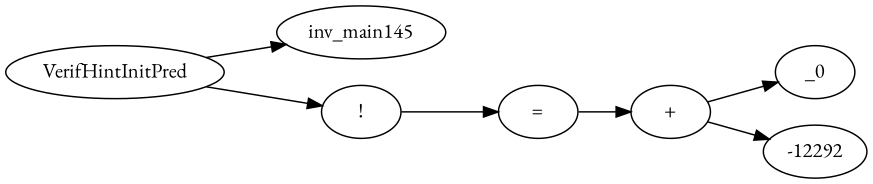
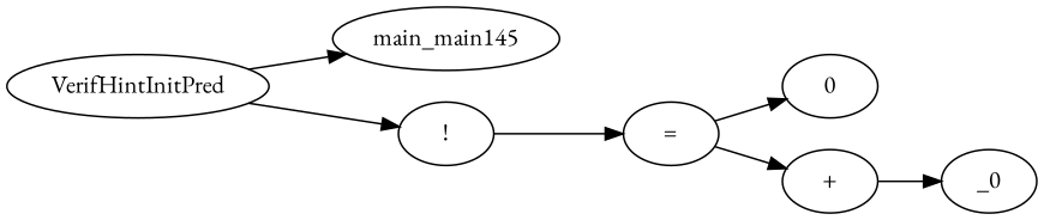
  digraph {
    fontname="EB Garamond"
    rankdir=LR
    node [fontname="EB Garamond"]
    edge [fontname="EB Garamond"]
-   n1 [label=inv_main145]
+   n1 [label=main_main145]
    n2 [label=VerifHintInitPred]
    n3 [label="!"]
    n4 [label="="]
+   n5 [label=0]
    n6 [label="+"]
    n7 [label=_0]
-   n8 [label=-12292]
    n2 -> n1
    n2 -> n3
    n3 -> n4
+   n4 -> n5
    n4 -> n6
    n6 -> n7
-   n6 -> n8
  }
